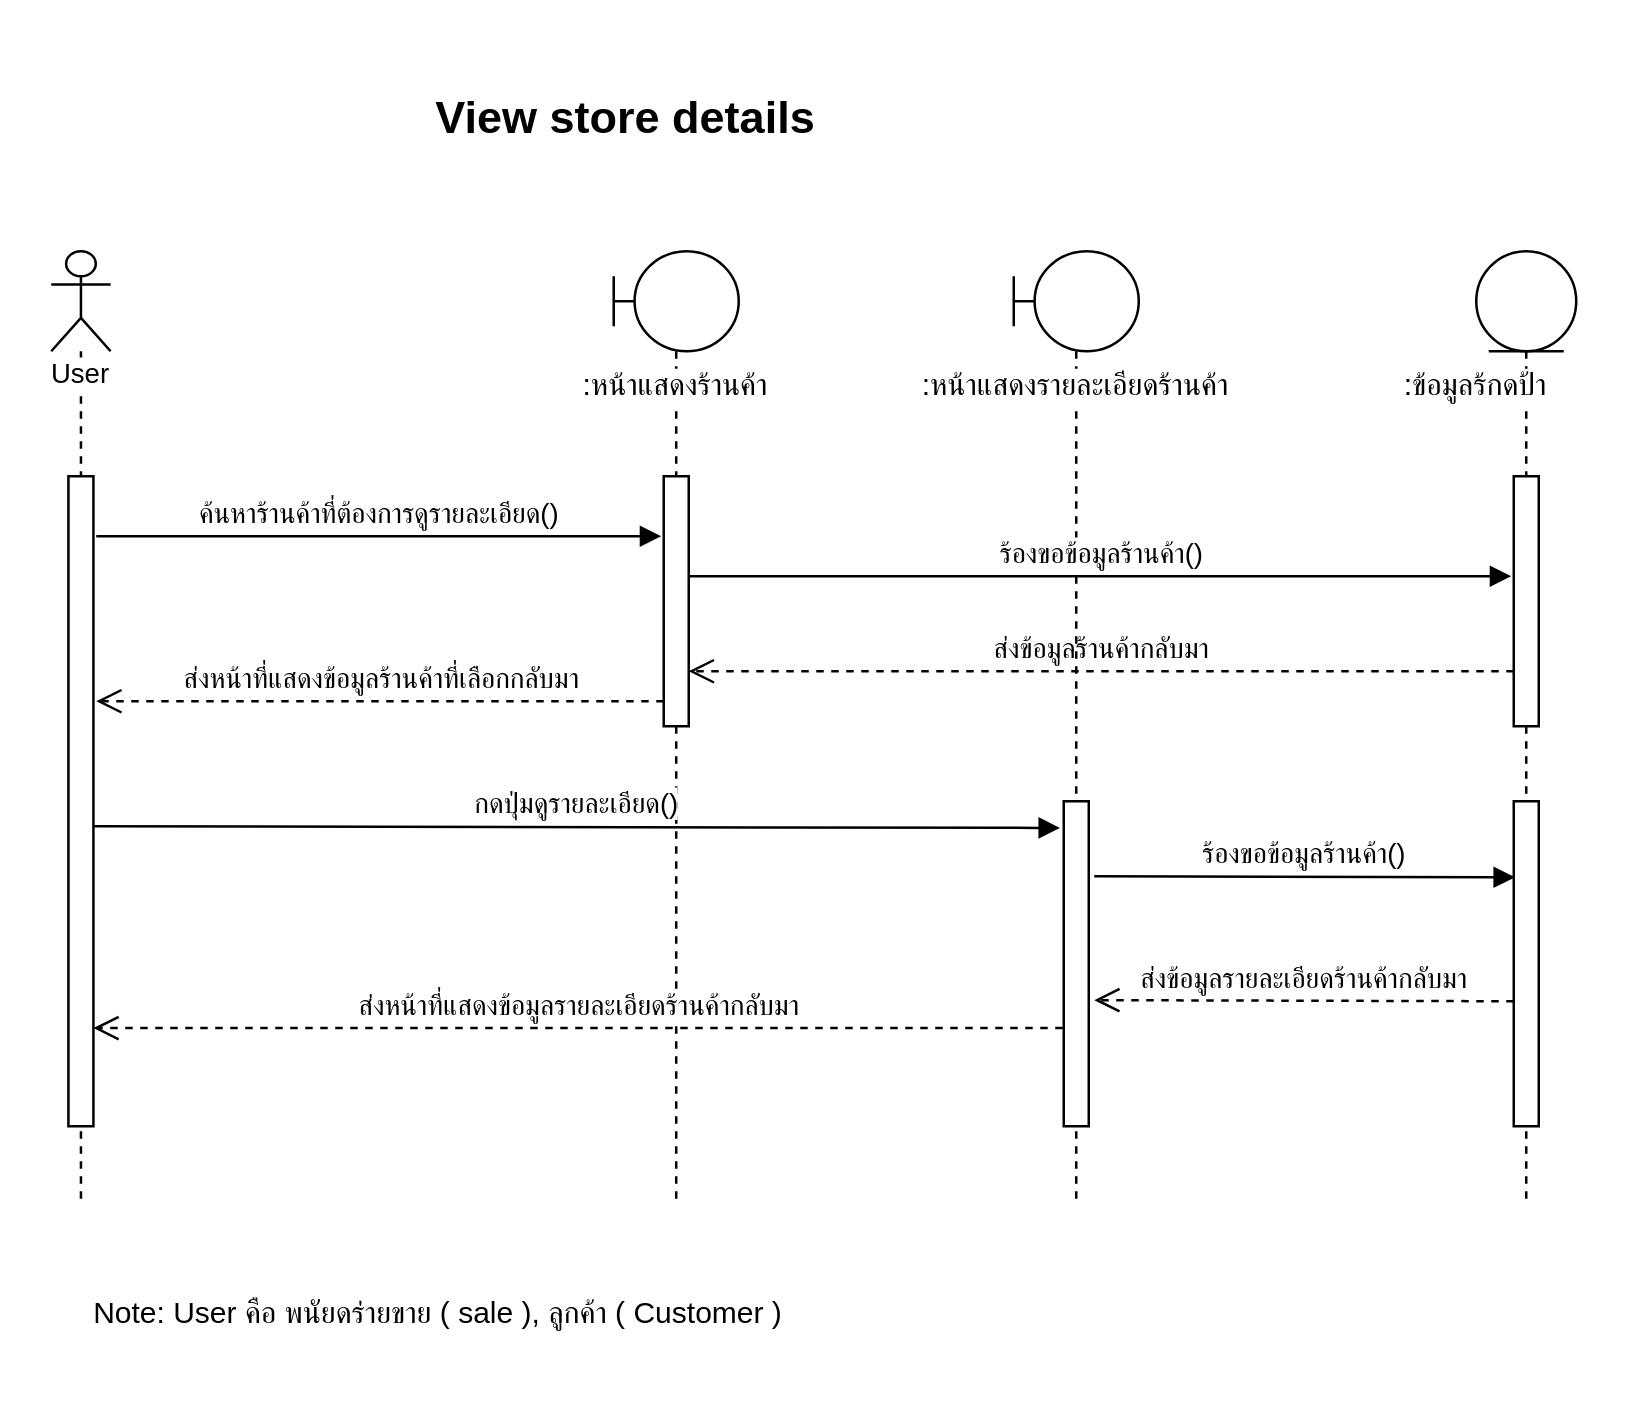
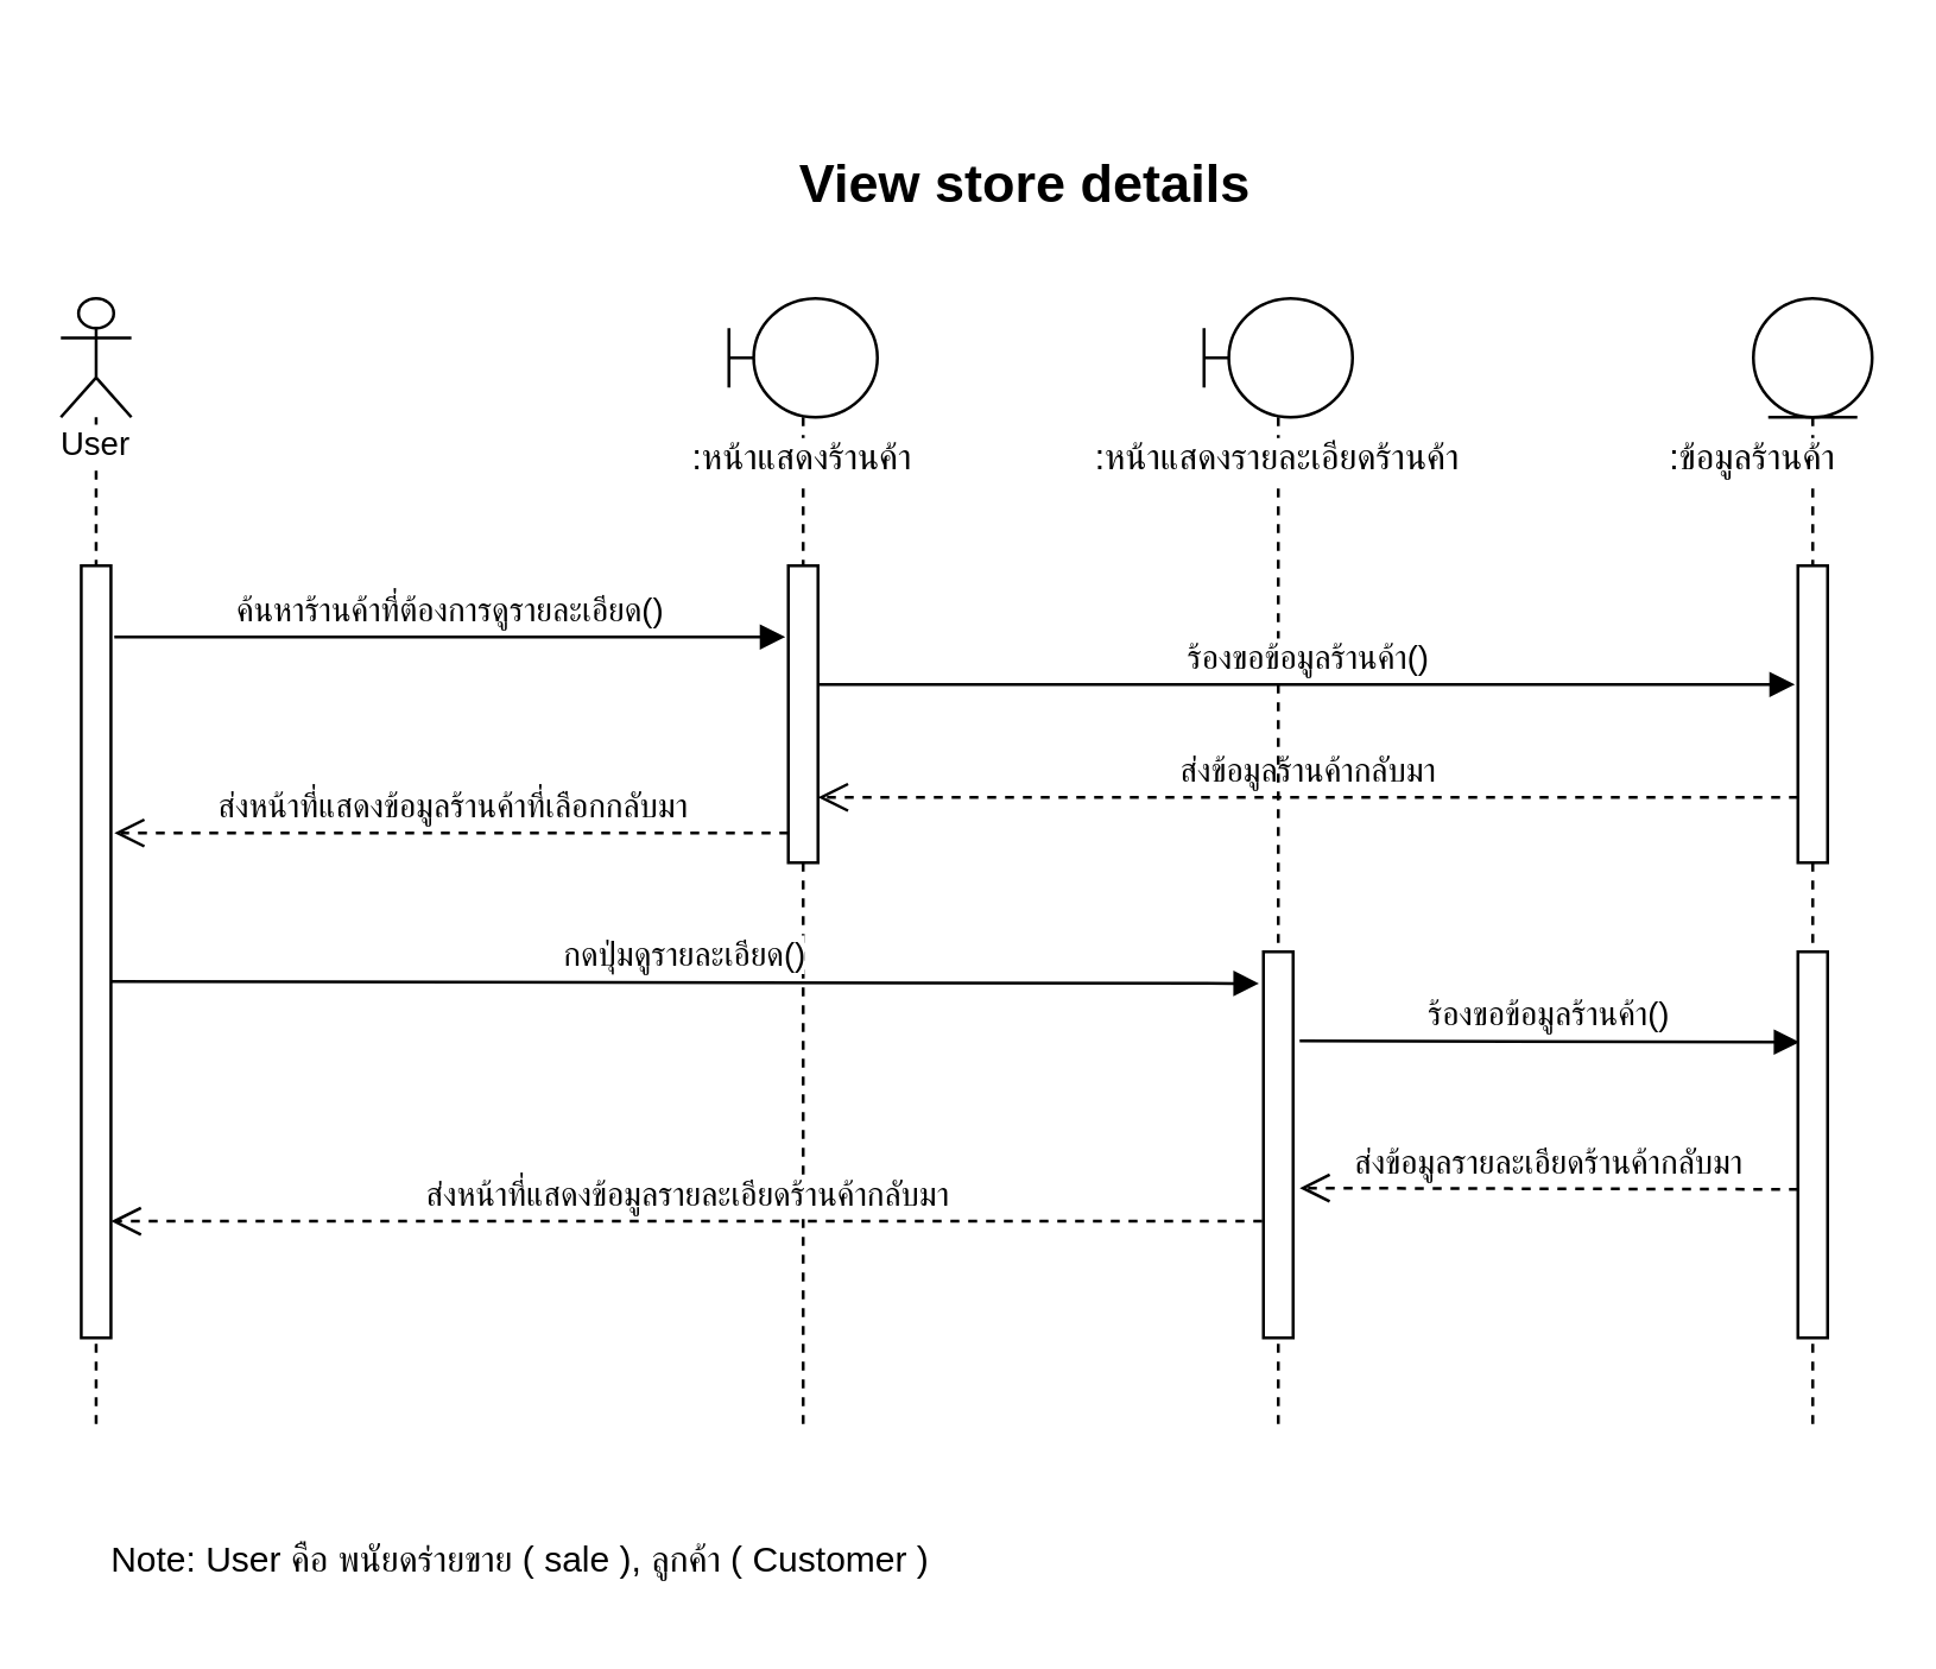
  <mxCell id="0" />
  <mxCell id="1" parent="0" />
- <mxCell id="2" value="View store details" style="rounded=1;fontStyle=1;fontSize=18;strokeWidth=1;strokeColor=none;fillColor=none;" parent="1" vertex="1"><mxGeometry x="175" y="20" width="150" height="50" as="geometry" /></mxCell>
+ <mxCell id="2" value="View store details" style="rounded=1;fontStyle=1;fontSize=18;strokeWidth=1;strokeColor=none;fillColor=none;" parent="1" vertex="1"><mxGeometry x="270" y="35" width="150" height="50" as="geometry" /></mxCell>
  <mxCell id="3" value="User" style="shape=umlLifeline;participant=umlActor;perimeter=lifelinePerimeter;whiteSpace=wrap;html=1;container=1;collapsible=0;recursiveResize=0;verticalAlign=top;spacingTop=36;labelBackgroundColor=#ffffff;outlineConnect=0;strokeWidth=1;fontSize=11;size=40;" parent="1" vertex="1"><mxGeometry x="20" y="100" width="23.75" height="380" as="geometry" /></mxCell>
  <mxCell id="4" value="&lt;span&gt;ร้องขอข้อมูลร้านค้า()&lt;/span&gt;" style="html=1;verticalAlign=bottom;endArrow=block;fontSize=11;entryX=0.048;entryY=0.234;entryDx=0;entryDy=0;entryPerimeter=0;exitX=1.22;exitY=0.231;exitDx=0;exitDy=0;exitPerimeter=0;" parent="1" source="19" target="17" edge="1"><mxGeometry width="80" relative="1" as="geometry"><mxPoint x="410" y="349.58" as="sourcePoint" /><mxPoint x="585" y="349.58" as="targetPoint" /></mxGeometry></mxCell>
  <mxCell id="5" value="ส่งข้อมูลรายละเอียดร้านค้ากลับมา" style="html=1;verticalAlign=bottom;endArrow=open;dashed=1;endSize=8;fontSize=11;entryX=1.22;entryY=0.612;entryDx=0;entryDy=0;entryPerimeter=0;" parent="1" target="19" edge="1"><mxGeometry relative="1" as="geometry"><mxPoint x="605" y="400" as="sourcePoint" /><mxPoint x="410.2" y="399.56" as="targetPoint" /></mxGeometry></mxCell>
  <mxCell id="6" value="" style="html=1;points=[];perimeter=orthogonalPerimeter;" parent="1" vertex="1"><mxGeometry x="26.87" y="190" width="10" height="260" as="geometry" /></mxCell>
  <mxCell id="7" value="&lt;span style=&quot;text-align: left; font-size: 12px;&quot;&gt;Note: User คือ พนัยดร่ายขาย ( sale ), ลูกค้า ( Customer )&lt;/span&gt;" style="text;html=1;strokeColor=none;fillColor=none;align=center;verticalAlign=middle;whiteSpace=wrap;rounded=0;fontSize=12;" parent="1" vertex="1"><mxGeometry x="20" y="510" width="310" height="30" as="geometry" /></mxCell>
  <mxCell id="8" value="" style="shape=umlLifeline;participant=umlBoundary;perimeter=lifelinePerimeter;whiteSpace=wrap;html=1;container=1;collapsible=0;recursiveResize=0;verticalAlign=top;spacingTop=36;labelBackgroundColor=#ffffff;outlineConnect=0;" parent="1" vertex="1"><mxGeometry x="244.99" y="100" width="50" height="380" as="geometry" /></mxCell>
  <mxCell id="9" value="" style="html=1;points=[];perimeter=orthogonalPerimeter;" parent="8" vertex="1"><mxGeometry x="20" y="90" width="10" height="100" as="geometry" /></mxCell>
  <mxCell id="10" value=":หน้าแสดงร้านค้า" style="text;align=center;fontStyle=0;verticalAlign=middle;spacingLeft=3;spacingRight=3;strokeColor=none;rotatable=0;points=[[0,0.5],[1,0.5]];portConstraint=eastwest;labelBackgroundColor=#ffffff;" parent="1" vertex="1"><mxGeometry x="229.99" y="140" width="80" height="26" as="geometry" /></mxCell>
  <mxCell id="11" value="" style="shape=umlLifeline;participant=umlEntity;perimeter=lifelinePerimeter;whiteSpace=wrap;html=1;container=1;collapsible=0;recursiveResize=0;verticalAlign=top;spacingTop=36;labelBackgroundColor=#ffffff;outlineConnect=0;" parent="1" vertex="1"><mxGeometry x="590" y="100" width="40" height="380" as="geometry" /></mxCell>
  <mxCell id="12" value="" style="html=1;points=[];perimeter=orthogonalPerimeter;" parent="11" vertex="1"><mxGeometry x="15" y="90" width="10" height="100" as="geometry" /></mxCell>
- <mxCell id="13" value=":ข้อมูลร้กดป้า" style="text;align=center;fontStyle=0;verticalAlign=middle;spacingLeft=3;spacingRight=3;strokeColor=none;rotatable=0;points=[[0,0.5],[1,0.5]];portConstraint=eastwest;labelBackgroundColor=#ffffff;" parent="1" vertex="1"><mxGeometry x="550" y="140" width="80" height="26" as="geometry" /></mxCell>
+ <mxCell id="13" value=":ข้อมูลร้านค้า" style="text;align=center;fontStyle=0;verticalAlign=middle;spacingLeft=3;spacingRight=3;strokeColor=none;rotatable=0;points=[[0,0.5],[1,0.5]];portConstraint=eastwest;labelBackgroundColor=#ffffff;" parent="1" vertex="1"><mxGeometry x="550" y="140" width="80" height="26" as="geometry" /></mxCell>
  <mxCell id="14" value="ค้นหาร้านค้าที่ต้องการดูรายละเอียด()" style="html=1;verticalAlign=bottom;endArrow=block;fontSize=11;" parent="1" edge="1"><mxGeometry width="80" relative="1" as="geometry"><mxPoint x="38" y="214" as="sourcePoint" /><mxPoint x="264" y="214" as="targetPoint" /><mxPoint as="offset" /></mxGeometry></mxCell>
  <mxCell id="15" value="ส่งข้อมูลร้านค้ากลับมา" style="html=1;verticalAlign=bottom;endArrow=open;dashed=1;endSize=8;fontSize=11;exitX=-0.05;exitY=0.857;exitDx=0;exitDy=0;exitPerimeter=0;" parent="1" target="9" edge="1"><mxGeometry relative="1" as="geometry"><mxPoint x="605" y="268" as="sourcePoint" /><mxPoint x="411" y="268" as="targetPoint" /></mxGeometry></mxCell>
  <mxCell id="16" value="ส่งหน้าที่แสดงข้อมูลร้านค้าที่เลือกกลับมา" style="html=1;verticalAlign=bottom;endArrow=open;dashed=1;endSize=8;fontSize=11;" parent="1" source="9" edge="1"><mxGeometry relative="1" as="geometry"><mxPoint x="245" y="280" as="sourcePoint" /><mxPoint x="38" y="280" as="targetPoint" /></mxGeometry></mxCell>
  <mxCell id="17" value="" style="html=1;points=[];perimeter=orthogonalPerimeter;" parent="1" vertex="1"><mxGeometry x="605" y="320" width="10" height="130" as="geometry" /></mxCell>
  <mxCell id="18" value="" style="shape=umlLifeline;participant=umlBoundary;perimeter=lifelinePerimeter;whiteSpace=wrap;html=1;container=1;collapsible=0;recursiveResize=0;verticalAlign=top;spacingTop=36;labelBackgroundColor=#ffffff;outlineConnect=0;" parent="1" vertex="1"><mxGeometry x="405" y="100" width="50" height="380" as="geometry" /></mxCell>
  <mxCell id="19" value="" style="html=1;points=[];perimeter=orthogonalPerimeter;" parent="18" vertex="1"><mxGeometry x="20" y="220" width="10" height="130" as="geometry" /></mxCell>
  <mxCell id="20" value=":หน้าแสดงรายละเอียดร้านค้า" style="text;align=center;fontStyle=0;verticalAlign=middle;spacingLeft=3;spacingRight=3;strokeColor=none;rotatable=0;points=[[0,0.5],[1,0.5]];portConstraint=eastwest;labelBackgroundColor=#ffffff;" parent="1" vertex="1"><mxGeometry x="390" y="140" width="80" height="26" as="geometry" /></mxCell>
  <mxCell id="21" value="&lt;span&gt;ร้องขอข้อมูลร้านค้า()&lt;/span&gt;" style="html=1;verticalAlign=bottom;endArrow=block;fontSize=11;" parent="1" source="9" edge="1"><mxGeometry width="80" relative="1" as="geometry"><mxPoint x="411" y="230" as="sourcePoint" /><mxPoint x="604" y="230" as="targetPoint" /></mxGeometry></mxCell>
  <mxCell id="22" value="กดปุ่มดูรายละเอียด()" style="html=1;verticalAlign=bottom;endArrow=block;fontSize=11;entryX=-0.152;entryY=0.082;entryDx=0;entryDy=0;entryPerimeter=0;" parent="1" target="19" edge="1"><mxGeometry width="80" relative="1" as="geometry"><mxPoint x="36.87" y="330" as="sourcePoint" /><mxPoint x="244" y="330" as="targetPoint" /><mxPoint as="offset" /></mxGeometry></mxCell>
  <mxCell id="23" value="ส่งหน้าที่แสดงข้อมูลรายละเอียดร้านค้ากลับมา" style="html=1;verticalAlign=bottom;endArrow=open;dashed=1;endSize=8;fontSize=11;exitX=-0.041;exitY=0.698;exitDx=0;exitDy=0;exitPerimeter=0;" parent="1" source="19" target="6" edge="1"><mxGeometry relative="1" as="geometry"><mxPoint x="245" y="410" as="sourcePoint" /><mxPoint x="57.88" y="410" as="targetPoint" /></mxGeometry></mxCell>
